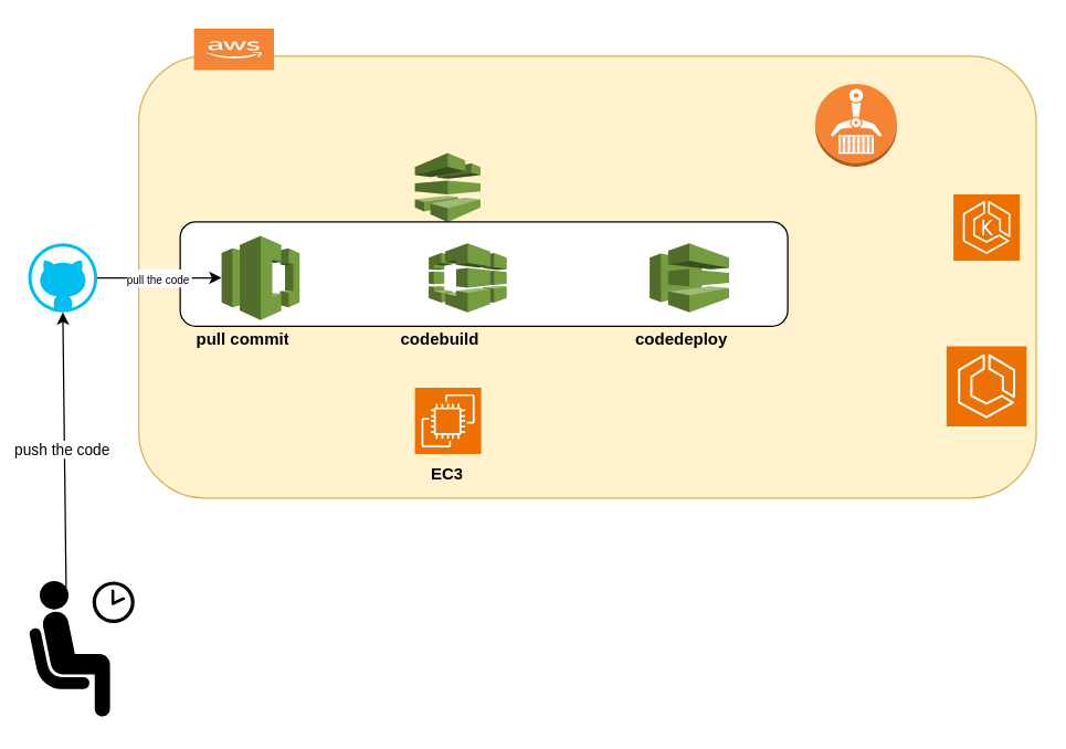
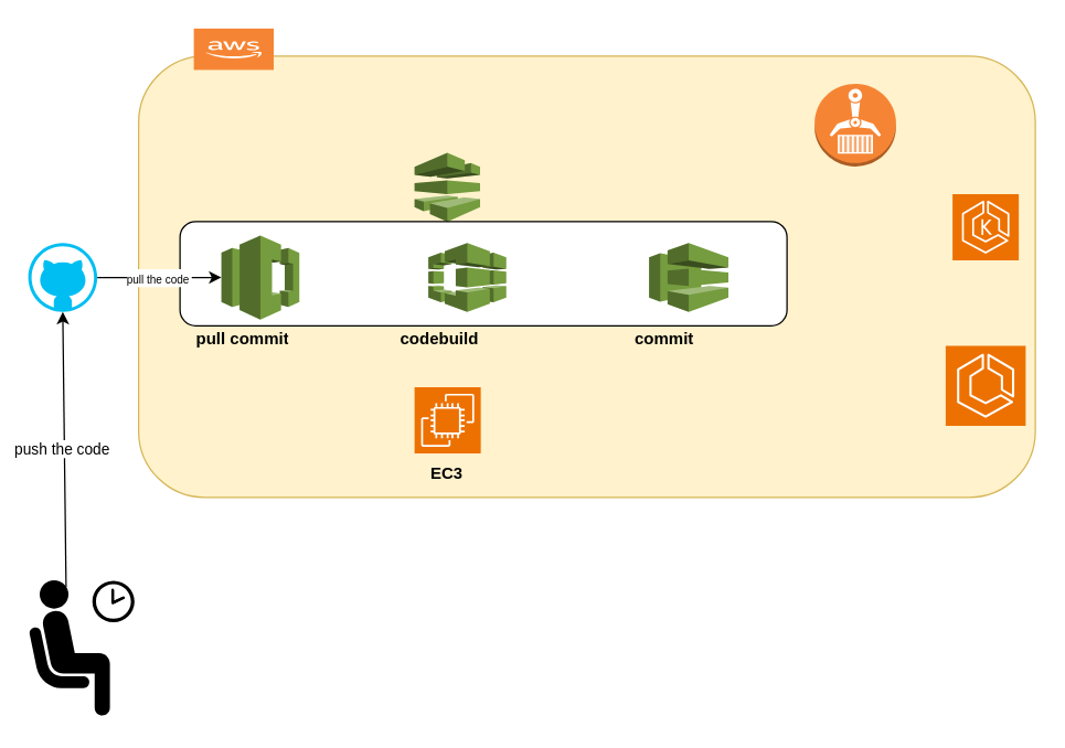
  <mxCell id="0" />
  <mxCell id="1" parent="0" />
  <mxCell id="2" value="" style="group" vertex="1" connectable="0" parent="1"><mxGeometry x="100" y="40" width="650" height="320" as="geometry" /></mxCell>
  <mxCell id="3" value="" style="rounded=1;whiteSpace=wrap;html=1;fillColor=#fff2cc;strokeColor=#d6b656;" vertex="1" parent="2"><mxGeometry width="650" height="320" as="geometry" /></mxCell>
  <mxCell id="4" value="" style="outlineConnect=0;dashed=0;verticalLabelPosition=bottom;verticalAlign=top;align=center;html=1;shape=mxgraph.aws3.cloud_2;fillColor=#F58534;gradientColor=none;" vertex="1" parent="2"><mxGeometry x="40" y="-20" width="57.91" height="30" as="geometry" /></mxCell>
  <mxCell id="5" value="" style="outlineConnect=0;dashed=0;verticalLabelPosition=bottom;verticalAlign=top;align=center;html=1;shape=mxgraph.aws3.codepipeline;fillColor=#759C3E;gradientColor=none;" vertex="1" parent="2"><mxGeometry x="200" y="70" width="47.5" height="50" as="geometry" /></mxCell>
  <mxCell id="6" value="" style="sketch=0;points=[[0,0,0],[0.25,0,0],[0.5,0,0],[0.75,0,0],[1,0,0],[0,1,0],[0.25,1,0],[0.5,1,0],[0.75,1,0],[1,1,0],[0,0.25,0],[0,0.5,0],[0,0.75,0],[1,0.25,0],[1,0.5,0],[1,0.75,0]];outlineConnect=0;fontColor=#232F3E;fillColor=#ED7100;strokeColor=#ffffff;dashed=0;verticalLabelPosition=bottom;verticalAlign=top;align=center;html=1;fontSize=12;fontStyle=0;aspect=fixed;shape=mxgraph.aws4.resourceIcon;resIcon=mxgraph.aws4.eks;" vertex="1" parent="2"><mxGeometry x="590" y="100" width="48" height="48" as="geometry" /></mxCell>
  <mxCell id="7" value="" style="sketch=0;points=[[0,0,0],[0.25,0,0],[0.5,0,0],[0.75,0,0],[1,0,0],[0,1,0],[0.25,1,0],[0.5,1,0],[0.75,1,0],[1,1,0],[0,0.25,0],[0,0.5,0],[0,0.75,0],[1,0.25,0],[1,0.5,0],[1,0.75,0]];outlineConnect=0;fontColor=#232F3E;fillColor=#ED7100;strokeColor=#ffffff;dashed=0;verticalLabelPosition=bottom;verticalAlign=top;align=center;html=1;fontSize=12;fontStyle=0;aspect=fixed;shape=mxgraph.aws4.resourceIcon;resIcon=mxgraph.aws4.ecs;" vertex="1" parent="2"><mxGeometry x="585" y="210" width="58" height="58" as="geometry" /></mxCell>
  <mxCell id="8" value="" style="group" vertex="1" connectable="0" parent="2"><mxGeometry x="200" y="240" width="91.75" height="68" as="geometry" /></mxCell>
  <mxCell id="9" value="" style="sketch=0;points=[[0,0,0],[0.25,0,0],[0.5,0,0],[0.75,0,0],[1,0,0],[0,1,0],[0.25,1,0],[0.5,1,0],[0.75,1,0],[1,1,0],[0,0.25,0],[0,0.5,0],[0,0.75,0],[1,0.25,0],[1,0.5,0],[1,0.75,0]];outlineConnect=0;fontColor=#232F3E;fillColor=#ED7100;strokeColor=#ffffff;dashed=0;verticalLabelPosition=bottom;verticalAlign=top;align=center;html=1;fontSize=12;fontStyle=0;aspect=fixed;shape=mxgraph.aws4.resourceIcon;resIcon=mxgraph.aws4.ec2;" vertex="1" parent="8"><mxGeometry width="48" height="48" as="geometry" /></mxCell>
  <mxCell id="10" value="&lt;h1 style=&quot;margin-top: 0px;&quot;&gt;&lt;span style=&quot;font-size: 12px;&quot;&gt;EC3&lt;/span&gt;&lt;/h1&gt;" style="text;html=1;whiteSpace=wrap;overflow=hidden;rounded=0;" vertex="1" parent="8"><mxGeometry x="10" y="38" width="81.75" height="30" as="geometry" /></mxCell>
  <mxCell id="11" value="" style="group" vertex="1" connectable="0" parent="1"><mxGeometry x="130" y="160" width="440" height="90" as="geometry" /></mxCell>
  <mxCell id="12" value="" style="rounded=1;whiteSpace=wrap;html=1;" vertex="1" parent="11"><mxGeometry width="440" height="75.5" as="geometry" /></mxCell>
  <mxCell id="13" value="" style="outlineConnect=0;dashed=0;verticalLabelPosition=bottom;verticalAlign=top;align=center;html=1;shape=mxgraph.aws3.codebuild;fillColor=#759C3E;gradientColor=none;" vertex="1" parent="11"><mxGeometry x="180" y="15.5" width="56.5" height="50" as="geometry" /></mxCell>
  <mxCell id="14" value="" style="outlineConnect=0;dashed=0;verticalLabelPosition=bottom;verticalAlign=top;align=center;html=1;shape=mxgraph.aws3.codedeploy;fillColor=#759C3E;gradientColor=none;" vertex="1" parent="11"><mxGeometry x="340" y="15.5" width="57.5" height="50" as="geometry" /></mxCell>
  <mxCell id="15" value="" style="outlineConnect=0;dashed=0;verticalLabelPosition=bottom;verticalAlign=top;align=center;html=1;shape=mxgraph.aws3.codecommit;fillColor=#759C3E;gradientColor=none;" vertex="1" parent="11"><mxGeometry x="30" y="10" width="56.5" height="61" as="geometry" /></mxCell>
  <mxCell id="16" value="&lt;h1 style=&quot;margin-top: 0px;&quot;&gt;&lt;font style=&quot;font-size: 12px;&quot;&gt;pull commit&lt;/font&gt;&lt;/h1&gt;" style="text;html=1;whiteSpace=wrap;overflow=hidden;rounded=0;" vertex="1" parent="11"><mxGeometry x="10" y="60" width="100" height="30" as="geometry" /></mxCell>
  <mxCell id="17" value="&lt;h1 style=&quot;margin-top: 0px;&quot;&gt;&lt;font style=&quot;font-size: 12px;&quot;&gt;codebuild&lt;/font&gt;&lt;/h1&gt;" style="text;html=1;whiteSpace=wrap;overflow=hidden;rounded=0;" vertex="1" parent="11"><mxGeometry x="158.25" y="60" width="81.75" height="30" as="geometry" /></mxCell>
- <mxCell id="18" value="&lt;h1 style=&quot;margin-top: 0px;&quot;&gt;&lt;font style=&quot;font-size: 12px;&quot;&gt;codedeploy&lt;/font&gt;&lt;/h1&gt;" style="text;html=1;whiteSpace=wrap;overflow=hidden;rounded=0;" vertex="1" parent="11"><mxGeometry x="327.88" y="60" width="81.75" height="30" as="geometry" /></mxCell>
+ <mxCell id="18" value="&lt;h1 style=&quot;margin-top: 0px;&quot;&gt;&lt;font style=&quot;font-size: 12px;&quot;&gt;commit&lt;/font&gt;&lt;/h1&gt;" style="text;html=1;whiteSpace=wrap;overflow=hidden;rounded=0;" vertex="1" parent="11"><mxGeometry x="327.88" y="60" width="81.75" height="30" as="geometry" /></mxCell>
  <mxCell id="19" value="" style="outlineConnect=0;dashed=0;verticalLabelPosition=bottom;verticalAlign=top;align=center;html=1;shape=mxgraph.aws3.ecr;fillColor=#F58534;gradientColor=none;" vertex="1" parent="1"><mxGeometry x="590" y="60" width="59" height="60" as="geometry" /></mxCell>
  <mxCell id="20" value="" style="verticalLabelPosition=bottom;html=1;verticalAlign=top;align=center;strokeColor=none;fillColor=#00BEF2;shape=mxgraph.azure.github_code;pointerEvents=1;" vertex="1" parent="1"><mxGeometry x="20" y="175.5" width="50" height="50" as="geometry" /></mxCell>
  <mxCell id="21" value="" style="shape=mxgraph.signs.people.waiting_room_1;html=1;pointerEvents=1;fillColor=#000000;strokeColor=none;verticalLabelPosition=bottom;verticalAlign=top;align=center;" vertex="1" parent="1"><mxGeometry x="20" y="420" width="77" height="100" as="geometry" /></mxCell>
  <mxCell id="22" value="push the code&amp;nbsp;" style="endArrow=classic;html=1;rounded=0;entryX=0.5;entryY=1;entryDx=0;entryDy=0;entryPerimeter=0;exitX=0.356;exitY=0.052;exitDx=0;exitDy=0;exitPerimeter=0;" edge="1" parent="1" source="21" target="20"><mxGeometry width="50" height="50" relative="1" as="geometry"><mxPoint x="320" y="320" as="sourcePoint" /><mxPoint x="370" y="270" as="targetPoint" /></mxGeometry></mxCell>
  <mxCell id="23" style="edgeStyle=orthogonalEdgeStyle;rounded=0;orthogonalLoop=1;jettySize=auto;html=1;entryX=0;entryY=0.5;entryDx=0;entryDy=0;entryPerimeter=0;" edge="1" parent="1" source="20" target="15"><mxGeometry relative="1" as="geometry" /></mxCell>
  <mxCell id="24" value="&lt;font style=&quot;font-size: 8px;&quot;&gt;pull the code&amp;nbsp;&lt;/font&gt;" style="edgeLabel;html=1;align=center;verticalAlign=middle;resizable=0;points=[];" vertex="1" connectable="0" parent="23"><mxGeometry x="-0.031" relative="1" as="geometry"><mxPoint as="offset" /></mxGeometry></mxCell>
  <mxCell id="25" value="" style="shape=image;verticalLabelPosition=bottom;labelBackgroundColor=default;verticalAlign=top;aspect=fixed;imageAspect=0;image=https://ddkits.com/sites/files/jenkins.png;" vertex="1" parent="1"><mxGeometry x="440" y="280" width="86" height="52.29" as="geometry" /></mxCell>
